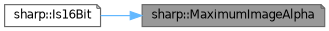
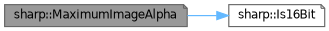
  digraph {
    rankdir=LR
    node [fontname=Helvetica fontsize=10 shape=note style=filled]
    n1 [color=gray40 fillcolor=grey60 fontcolor=black height=0.2 label="sharp::MaximumImageAlpha" width=0.4]
    n2 [color=grey40 fillcolor=white height=0.2 label="sharp::Is16Bit" width=0.4]
-   n2 -> n1 [color=steelblue1 fontname=Helvetica fontsize=10 labelfontname=Helvetica labelfontsize=10 style=solid]
+   n1 -> n2 [color=steelblue1 fontname=Helvetica fontsize=10 labelfontname=Helvetica labelfontsize=10 style=solid]
  }
